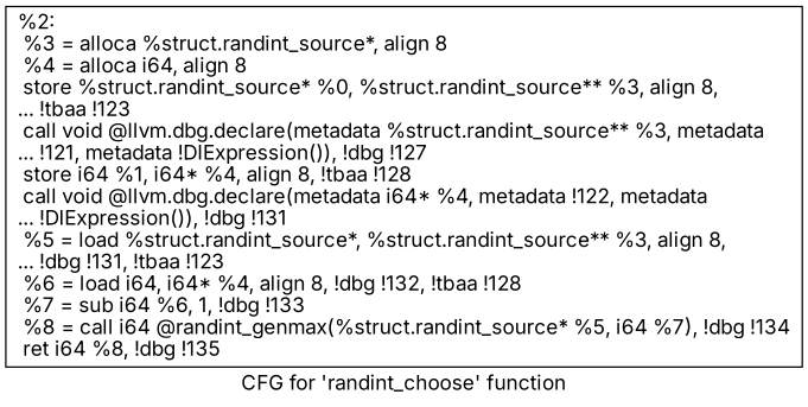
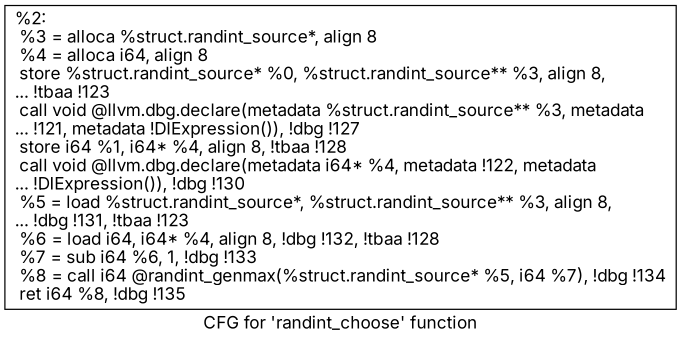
  digraph {
    label="CFG for 'randint_choose' function"
    rankdir=LR
    fontname=Inter
-   n1 [label="{%2:\l  %3 = alloca %struct.randint_source*, align 8\l  %4 = alloca i64, align 8\l  store %struct.randint_source* %0, %struct.randint_source** %3, align 8,\l... !tbaa !123\l  call void @llvm.dbg.declare(metadata %struct.randint_source** %3, metadata\l... !121, metadata !DIExpression()), !dbg !127\l  store i64 %1, i64* %4, align 8, !tbaa !128\l  call void @llvm.dbg.declare(metadata i64* %4, metadata !122, metadata\l... !DIExpression()), !dbg !131\l  %5 = load %struct.randint_source*, %struct.randint_source** %3, align 8,\l... !dbg !131, !tbaa !123\l  %6 = load i64, i64* %4, align 8, !dbg !132, !tbaa !128\l  %7 = sub i64 %6, 1, !dbg !133\l  %8 = call i64 @randint_genmax(%struct.randint_source* %5, i64 %7), !dbg !134\l  ret i64 %8, !dbg !135\l}" shape=record fontname=Inter]
+   n1 [label="{%2:\l  %3 = alloca %struct.randint_source*, align 8\l  %4 = alloca i64, align 8\l  store %struct.randint_source* %0, %struct.randint_source** %3, align 8,\l... !tbaa !123\l  call void @llvm.dbg.declare(metadata %struct.randint_source** %3, metadata\l... !121, metadata !DIExpression()), !dbg !127\l  store i64 %1, i64* %4, align 8, !tbaa !128\l  call void @llvm.dbg.declare(metadata i64* %4, metadata !122, metadata\l... !DIExpression()), !dbg !130\l  %5 = load %struct.randint_source*, %struct.randint_source** %3, align 8,\l... !dbg !131, !tbaa !123\l  %6 = load i64, i64* %4, align 8, !dbg !132, !tbaa !128\l  %7 = sub i64 %6, 1, !dbg !133\l  %8 = call i64 @randint_genmax(%struct.randint_source* %5, i64 %7), !dbg !134\l  ret i64 %8, !dbg !135\l}" shape=record fontname=Inter]
  }
